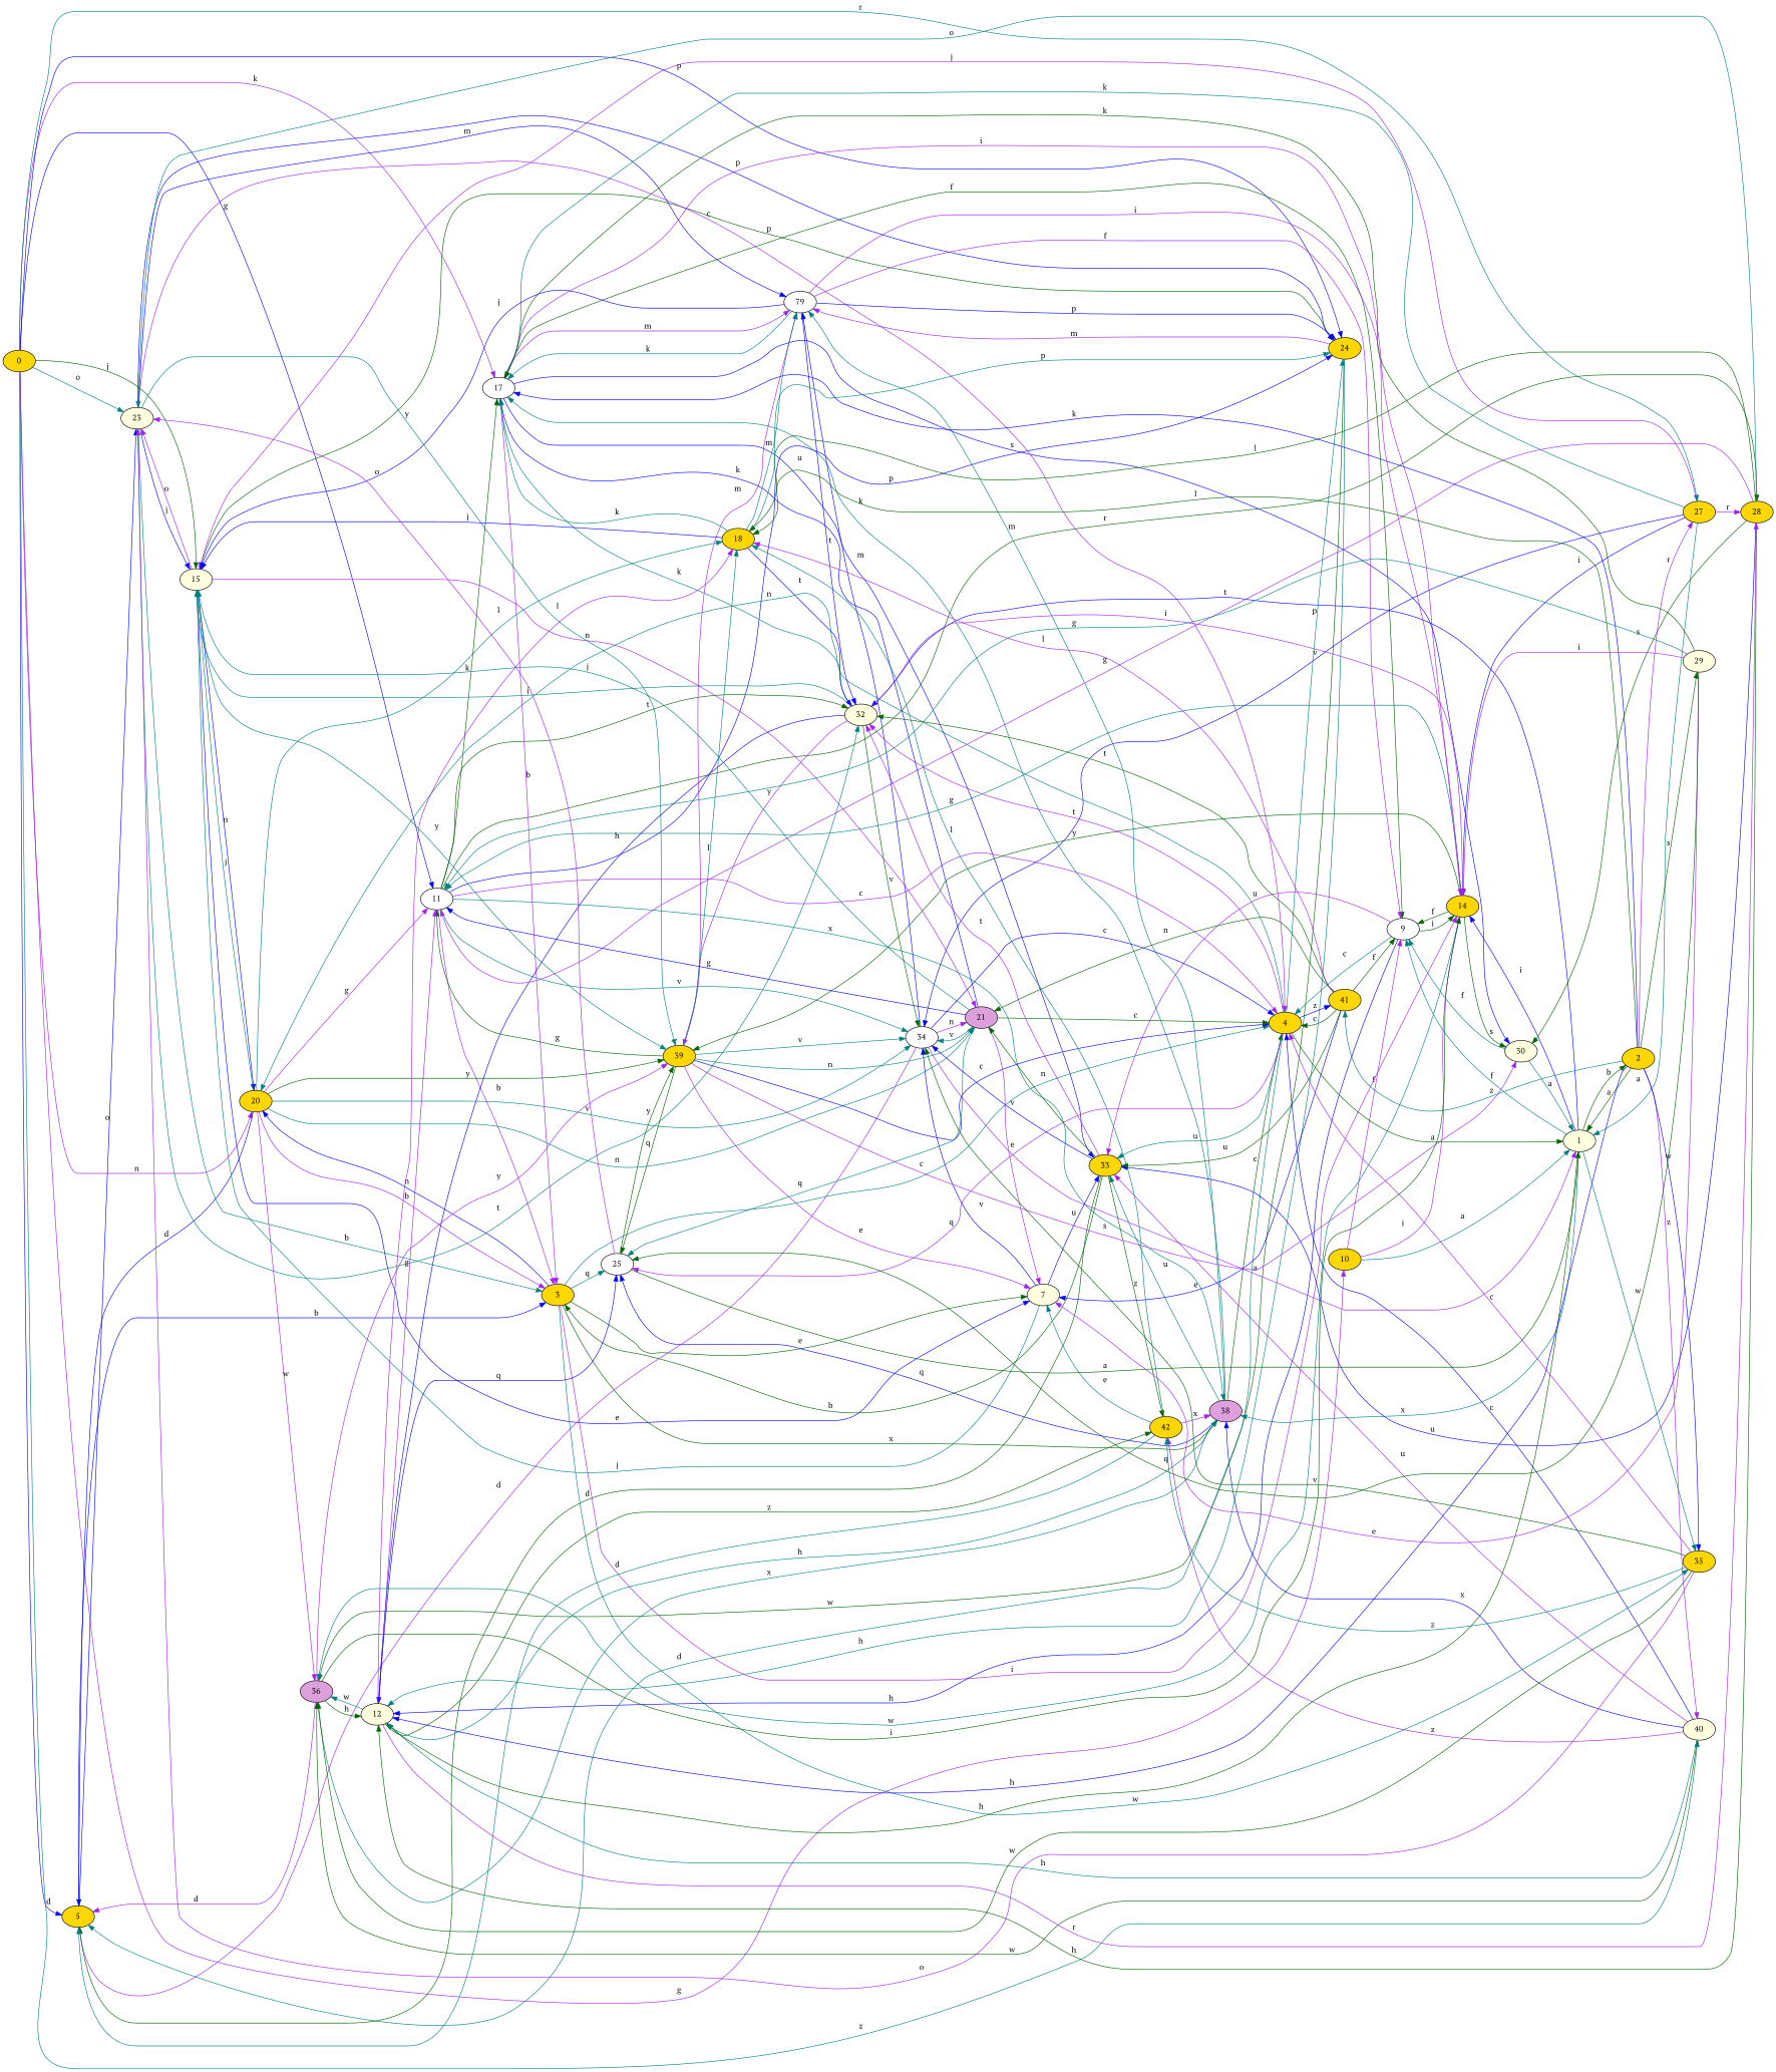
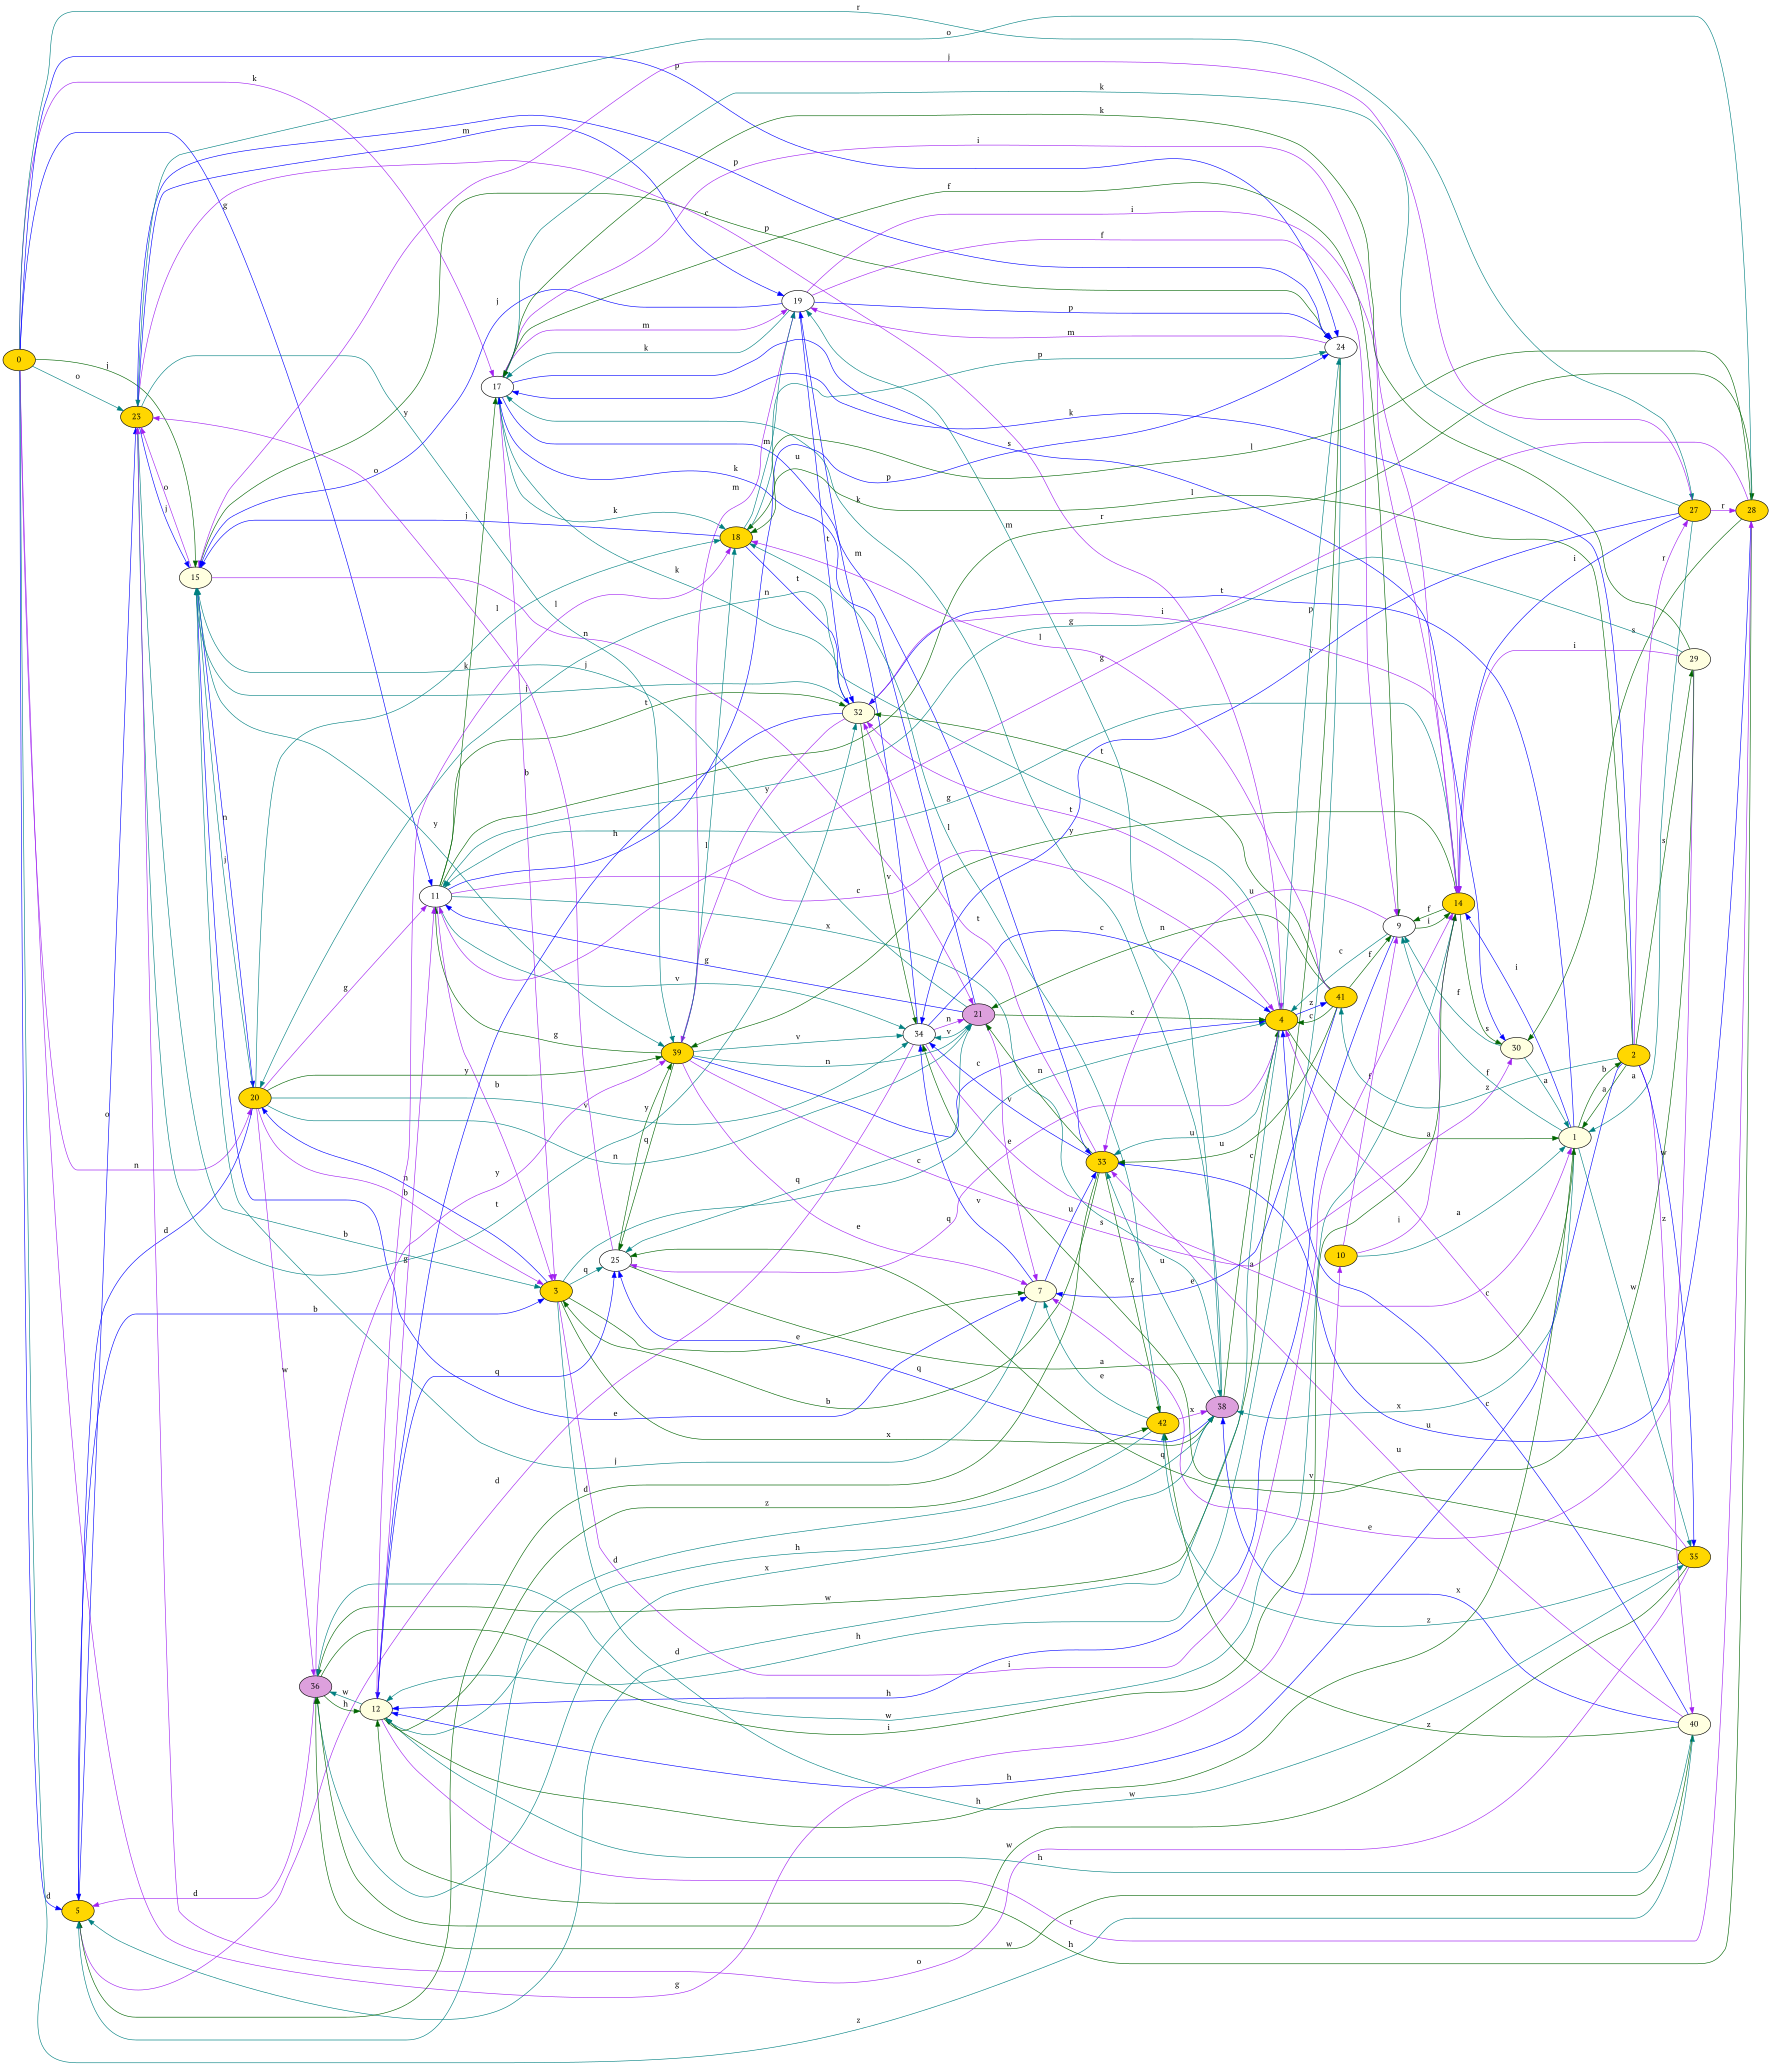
  strict digraph {
    fontname="PT Serif"
    rankdir=LR
    node [fillcolor=gold fontname="PT Serif" style=filled]
    edge [color=teal fontname="PT Serif"]
    0
    5
    10
    11 [fillcolor=white]
    15 [fillcolor=lightyellow]
    17 [fillcolor=white]
    20
-   23 [fillcolor=lightyellow]
-   24
+   23
+   24 [fillcolor=white]
    27
    40 [fillcolor=lightyellow]
    3
    1 [fillcolor=lightyellow]
    9 [fillcolor=white]
    14
    32 [fillcolor=lightyellow]
    38 [fillcolor=plum]
    4
    34 [fillcolor=white]
    28
    7 [fillcolor=lightyellow]
    39
    21 [fillcolor=plum]
    33
    30 [fillcolor=lightyellow]
-   19 [fillcolor=white label=79]
+   19 [fillcolor=white]
    18
    36 [fillcolor=plum]
    12 [fillcolor=lightyellow]
    42
    2
    35
    29 [fillcolor=lightyellow]
    41
    25 [fillcolor=white]
    0 -> 5 [color=blue label=d]
    0 -> 10 [color=purple label=g]
    0 -> 11 [color=blue label=g]
    0 -> 15 [color=darkgreen label=j]
    0 -> 17 [color=purple label=k]
    0 -> 20 [color=purple label=n]
    0 -> 23 [label=o]
    0 -> 24 [color=blue label=p]
    0 -> 27 [label=r]
    0 -> 40 [label=z]
    5 -> 23 [color=blue label=o]
    5 -> 3 [color=blue label=b]
    10 -> 1 [label=a]
    10 -> 9 [color=purple label=f]
    10 -> 14 [color=purple label=i]
    11 -> 17 [color=darkgreen label=k]
    11 -> 24 [color=blue label=p]
    11 -> 3 [color=purple label=b]
    11 -> 32 [color=darkgreen label=t]
    11 -> 38 [label=x]
    11 -> 4 [color=purple label=c]
    11 -> 34 [label=v]
    11 -> 28 [color=darkgreen label=r]
    15 -> 20 [color=blue label=n]
    15 -> 23 [color=purple label=o]
    15 -> 24 [color=darkgreen label=p]
    15 -> 7 [color=blue label=e]
    15 -> 39 [label=y]
    15 -> 21 [color=purple label=n]
    17 -> 3 [color=purple label=b]
    17 -> 9 [color=darkgreen label=f]
    17 -> 14 [color=purple label=i]
    17 -> 33 [color=blue label=u]
    17 -> 30 [color=blue label=s]
    17 -> 19 [color=purple label=m]
    20 -> 5 [color=blue label=d]
    20 -> 11 [color=purple label=g]
    20 -> 15 [label=j]
    20 -> 3 [color=purple label=b]
    20 -> 34 [label=v]
    20 -> 39 [color=darkgreen label=y]
    20 -> 21 [label=n]
    20 -> 18 [label=l]
    20 -> 36 [color=purple label=w]
    23 -> 15 [color=blue label=j]
    23 -> 24 [color=blue label=p]
    23 -> 3 [label=b]
    23 -> 32 [label=t]
    23 -> 4 [color=purple label=c]
    23 -> 39 [label=y]
    23 -> 19 [color=blue label=m]
    24 -> 19 [color=purple label=m]
    24 -> 36 [color=darkgreen label=w]
    24 -> 12 [label=h]
    27 -> 15 [color=purple label=j]
    27 -> 17 [label=k]
    27 -> 1 [label=a]
    27 -> 14 [color=blue label=i]
    27 -> 34 [color=blue label=v]
    27 -> 28 [color=purple label=r]
    40 -> 38 [color=blue label=x]
    40 -> 4 [color=blue label=c]
    40 -> 33 [color=purple label=u]
    40 -> 36 [color=darkgreen label=w]
    40 -> 12 [label=h]
-   40 -> 42 [color=purple label=z]
+   40 -> 42 [color=darkgreen label=z]
    3 -> 20 [color=blue label=n]
    3 -> 14 [color=purple label=i]
    3 -> 38 [color=darkgreen label=x]
    3 -> 4 [label=c]
    3 -> 7 [color=darkgreen label=e]
    3 -> 35 [label=w]
    3 -> 25 [label=q]
    1 -> 9 [label=f]
    1 -> 14 [color=blue label=i]
    1 -> 32 [color=blue label=t]
    1 -> 38 [label=x]
    1 -> 12 [color=darkgreen label=h]
    1 -> 2 [color=darkgreen label=b]
    1 -> 35 [label=w]
    9 -> 14 [color=darkgreen label=i]
    9 -> 4 [label=c]
    9 -> 33 [color=purple label=u]
    9 -> 12 [color=blue label=h]
    14 -> 11 [label=g]
    14 -> 9 [color=darkgreen label=f]
    14 -> 39 [color=darkgreen label=y]
    14 -> 30 [color=darkgreen label=s]
    14 -> 36 [label=w]
    32 -> 15 [label=j]
    32 -> 17 [label=k]
    32 -> 14 [color=purple label=i]
    32 -> 34 [color=darkgreen label=v]
    32 -> 39 [color=purple label=y]
    32 -> 12 [color=blue label=h]
    38 -> 17 [label=k]
    38 -> 4 [color=darkgreen label=c]
    38 -> 33 [label=u]
    38 -> 19 [label=m]
    38 -> 12 [label=h]
    38 -> 25 [color=blue label=q]
    4 -> 5 [label=d]
    4 -> 20 [label=n]
    4 -> 24 [label=p]
    4 -> 1 [color=darkgreen label=a]
    4 -> 32 [color=purple label=t]
    4 -> 33 [label=u]
    4 -> 41 [color=blue label=z]
    4 -> 25 [color=purple label=q]
    34 -> 5 [color=purple label=d]
    34 -> 1 [color=purple label=a]
    34 -> 4 [color=blue label=c]
    34 -> 21 [color=purple label=n]
    34 -> 19 [color=blue label=m]
    28 -> 11 [color=purple label=g]
    28 -> 23 [label=o]
    28 -> 33 [color=blue label=u]
    28 -> 30 [color=darkgreen label=s]
    28 -> 18 [color=darkgreen label=l]
    28 -> 12 [color=darkgreen label=h]
    7 -> 15 [label=j]
    7 -> 34 [color=blue label=v]
    7 -> 33 [color=blue label=u]
    39 -> 11 [color=darkgreen label=g]
    39 -> 4 [color=blue label=c]
    39 -> 34 [label=v]
    39 -> 7 [color=purple label=e]
    39 -> 21 [label=n]
    39 -> 30 [color=purple label=s]
    39 -> 19 [color=purple label=m]
    39 -> 18 [label=l]
    39 -> 25 [color=darkgreen label=q]
    21 -> 11 [color=blue label=g]
    21 -> 15 [label=j]
    21 -> 17 [color=blue label=k]
    21 -> 4 [color=darkgreen label=c]
    21 -> 34 [label=v]
    21 -> 7 [color=purple label=e]
    21 -> 25 [label=q]
    33 -> 5 [color=darkgreen label=d]
    33 -> 3 [color=darkgreen label=b]
    33 -> 32 [color=purple label=t]
    33 -> 34 [color=blue label=v]
    33 -> 21 [color=darkgreen label=n]
    33 -> 42 [color=darkgreen label=z]
    30 -> 1 [label=a]
    30 -> 9 [label=f]
    19 -> 15 [color=blue label=j]
    19 -> 17 [label=k]
    19 -> 24 [color=blue label=p]
    19 -> 9 [color=purple label=f]
    19 -> 14 [color=purple label=i]
    19 -> 32 [color=blue label=t]
    18 -> 15 [color=blue label=j]
-   18 -> 17 [label=k]
+   17 -> 18 [label=k]
    18 -> 24 [label=p]
    18 -> 32 [color=blue label=t]
    18 -> 19 [label=m]
    36 -> 5 [color=purple label=d]
    36 -> 14 [color=darkgreen label=i]
    36 -> 38 [label=x]
    36 -> 39 [color=purple label=y]
    36 -> 12 [color=darkgreen label=h]
    12 -> 11 [color=purple label=g]
    12 -> 28 [color=purple label=r]
    12 -> 18 [color=purple label=l]
    12 -> 36 [label=w]
    12 -> 42 [color=darkgreen label=z]
    12 -> 25 [color=blue label=q]
    42 -> 5 [label=d]
    42 -> 38 [color=purple label=x]
    42 -> 7 [label=e]
    42 -> 18 [label=l]
    2 -> 17 [color=blue label=k]
    2 -> 27 [color=purple label=r]
    2 -> 40 [color=purple label=z]
    2 -> 1 [color=darkgreen label=a]
    2 -> 18 [color=darkgreen label=l]
    2 -> 12 [color=blue label=h]
    2 -> 35 [color=blue label=w]
    2 -> 29 [color=darkgreen label=s]
    2 -> 41 [label=z]
    35 -> 23 [color=purple label=o]
    35 -> 4 [color=purple label=c]
    35 -> 34 [color=darkgreen label=v]
    35 -> 36 [color=darkgreen label=w]
    35 -> 42 [label=z]
    29 -> 11 [label=g]
    29 -> 17 [color=darkgreen label=k]
    29 -> 14 [color=purple label=i]
    29 -> 7 [color=purple label=e]
    29 -> 25 [color=darkgreen label=q]
    41 -> 9 [color=darkgreen label=f]
    41 -> 32 [color=darkgreen label=t]
    41 -> 4 [color=darkgreen label=c]
    41 -> 7 [color=blue label=e]
    41 -> 21 [color=darkgreen label=n]
    41 -> 33 [color=darkgreen label=u]
    41 -> 18 [color=purple label=l]
    25 -> 23 [color=purple label=o]
    25 -> 1 [color=darkgreen label=a]
    25 -> 39 [color=darkgreen label=y]
  }
